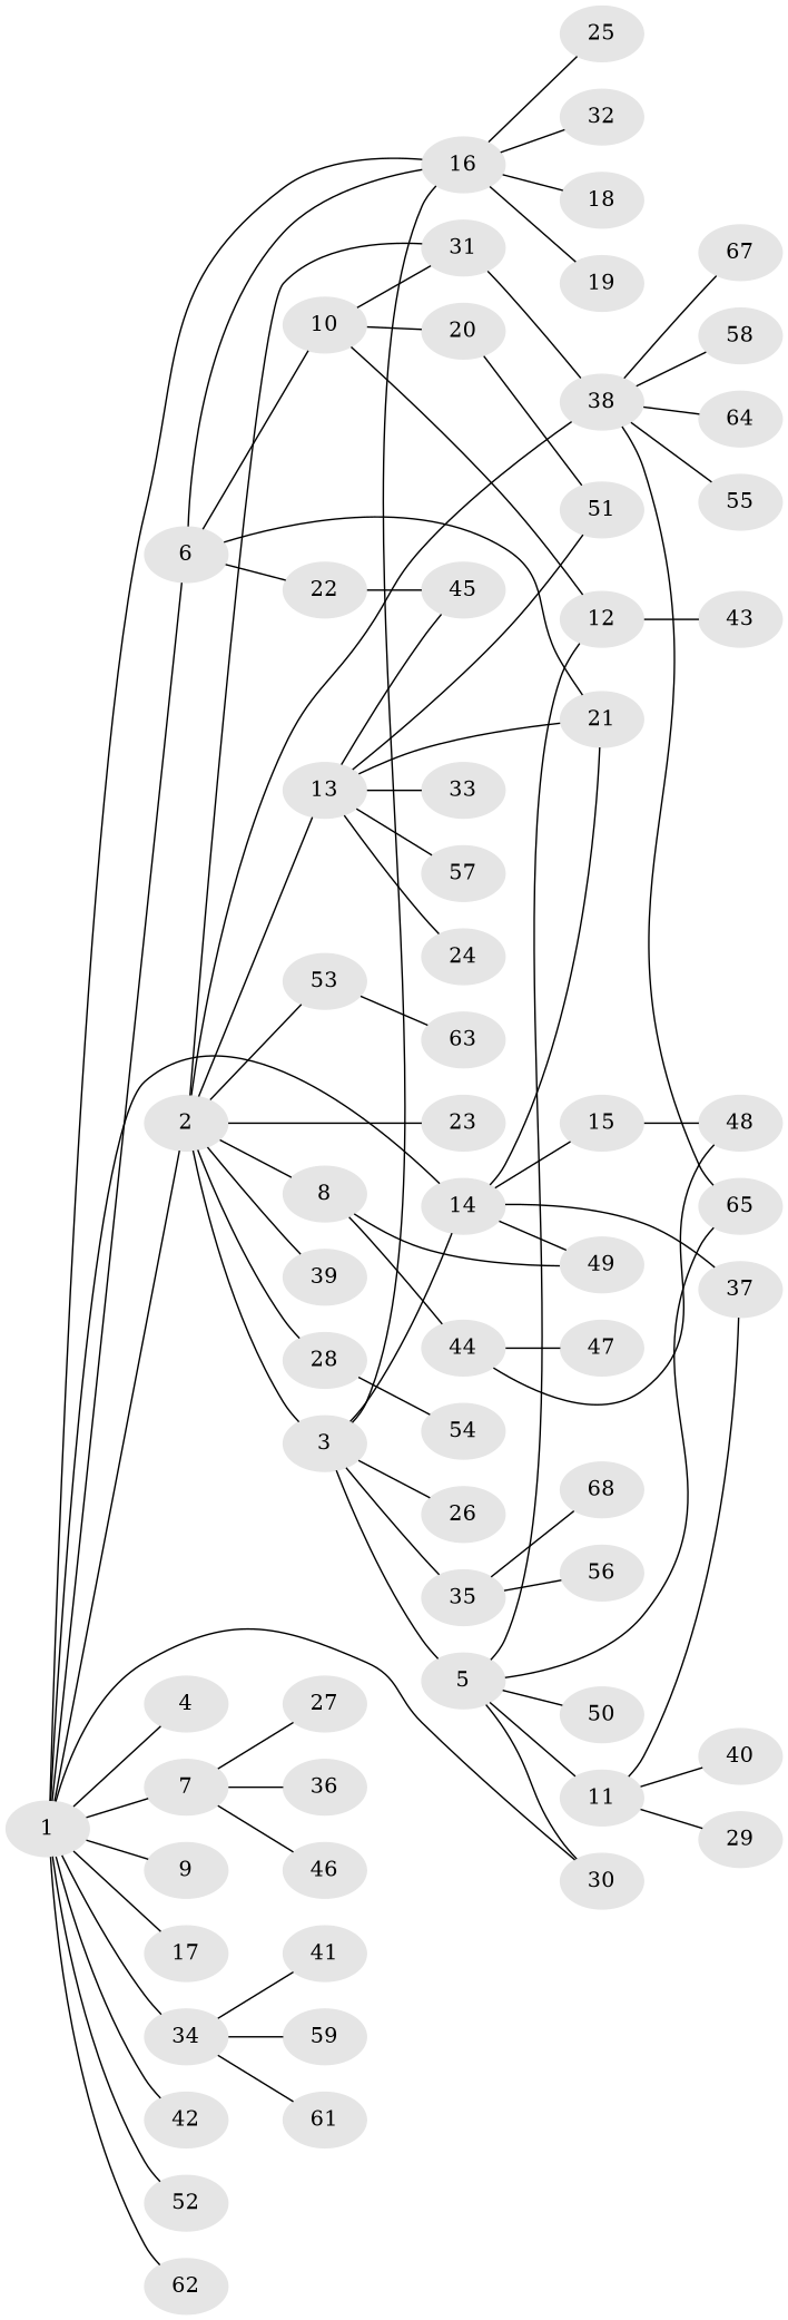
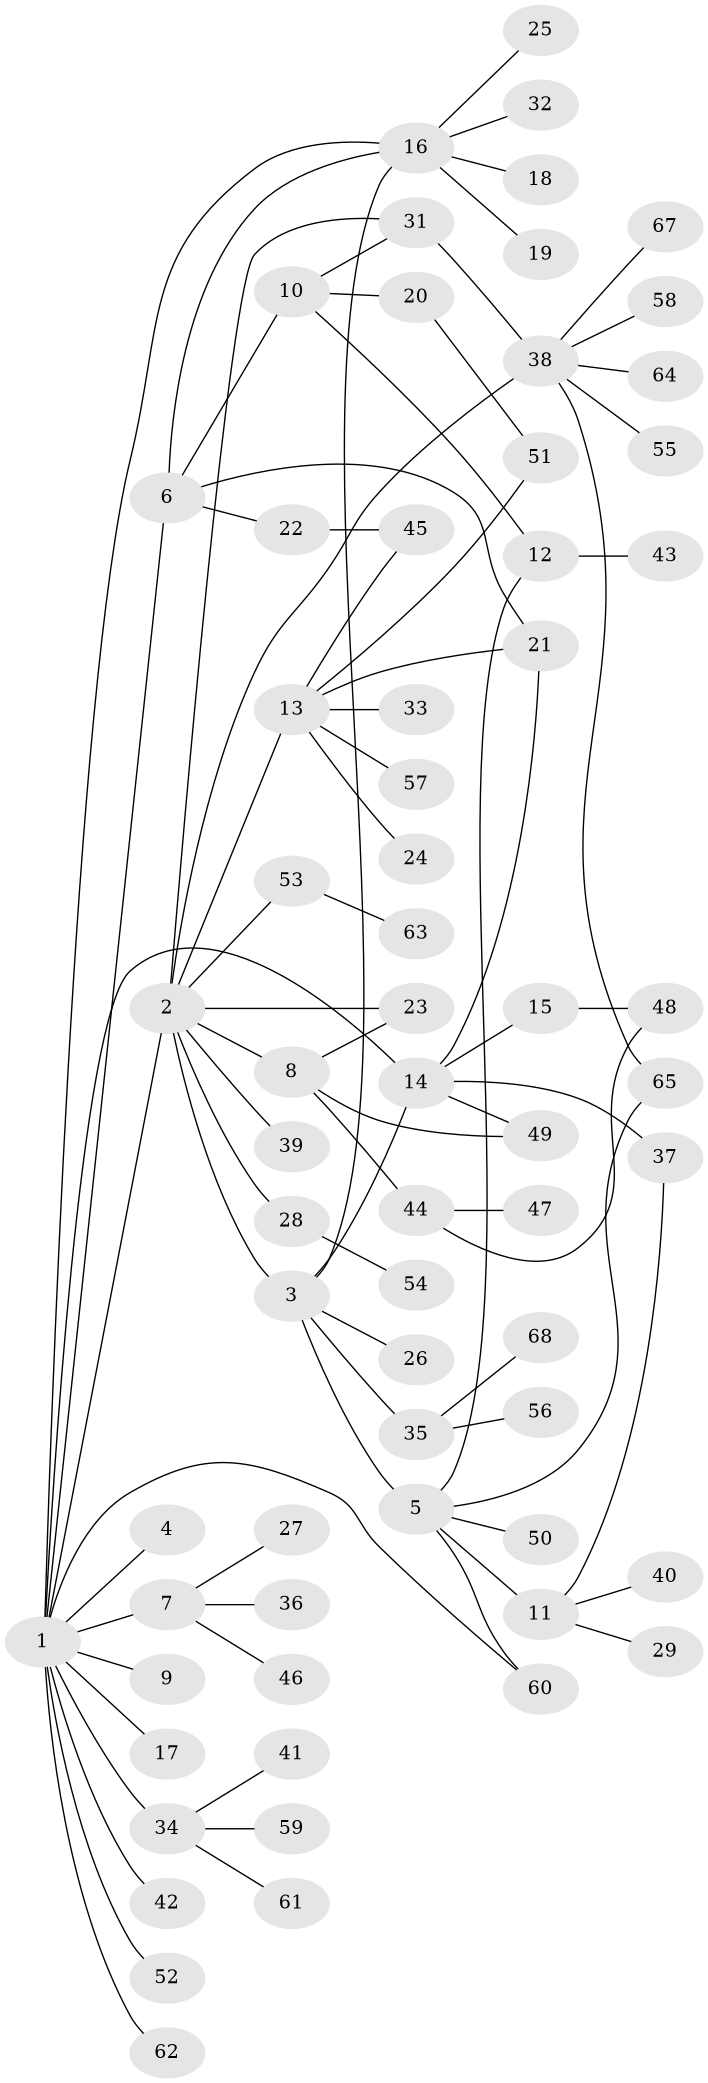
  graph {
    rankdir=LR
    node [color=gray90 style=filled]
    edge [weight=1.0]
    1
    2
    4
    6
    7
    9
    14
    16
    17
    34
    42
    52
-   60 [label=30]
+   60
    62
    3
    8
    13
    23
    28
    31
    38
    39
    53
    10
    21
    22
    27
    36
    46
    49
    37
    15
    18
    19
    25
    32
    41
    59
    61
    5
    26
    35
    44
    24
    33
    45
    51
    57
    54
    65
    55
    58
    64
    67
    63
    11
    12
    50
    56
    68
    29
    40
    43
    20
    48
    47
    1 -- 2
    1 -- 4
    1 -- 6
    1 -- 7
    1 -- 9
    1 -- 14
    1 -- 16
    1 -- 17
    1 -- 34 [weight=2.0]
    1 -- 42
    1 -- 52
    1 -- 60
    1 -- 62
    2 -- 3
    2 -- 8
    2 -- 13
    2 -- 23 [weight=13.0]
    2 -- 28
    2 -- 31
    2 -- 38
    2 -- 39
    2 -- 53
    6 -- 16
    6 -- 10
    6 -- 21
    6 -- 22 [weight=2.0]
    7 -- 27
    7 -- 36
    7 -- 46
    14 -- 21
    14 -- 49
    14 -- 37 [weight=2.0]
    14 -- 15
    16 -- 18
    16 -- 19
    16 -- 25
    16 -- 32
    34 -- 41
    34 -- 59
    34 -- 61
    3 -- 14 [weight=11.0]
    3 -- 16
    3 -- 5
    3 -- 26
    3 -- 35
+   8 -- 23
    8 -- 49
    8 -- 44
    13 -- 21
    13 -- 24
    13 -- 33
    13 -- 45
    13 -- 51
    13 -- 57
    28 -- 54
    31 -- 38
    38 -- 65
    38 -- 55
    38 -- 58
    38 -- 64
    38 -- 67
    53 -- 63
    10 -- 31 [weight=5.0]
    10 -- 12
    10 -- 20
    22 -- 45
    15 -- 48 [weight=2.0]
    5 -- 60
    5 -- 65
    5 -- 11
    5 -- 12
    5 -- 50
    35 -- 56
    35 -- 68
    44 -- 48
    44 -- 47 [weight=2.0]
    11 -- 37
    11 -- 29
    11 -- 40
    12 -- 43
    20 -- 51
  }
